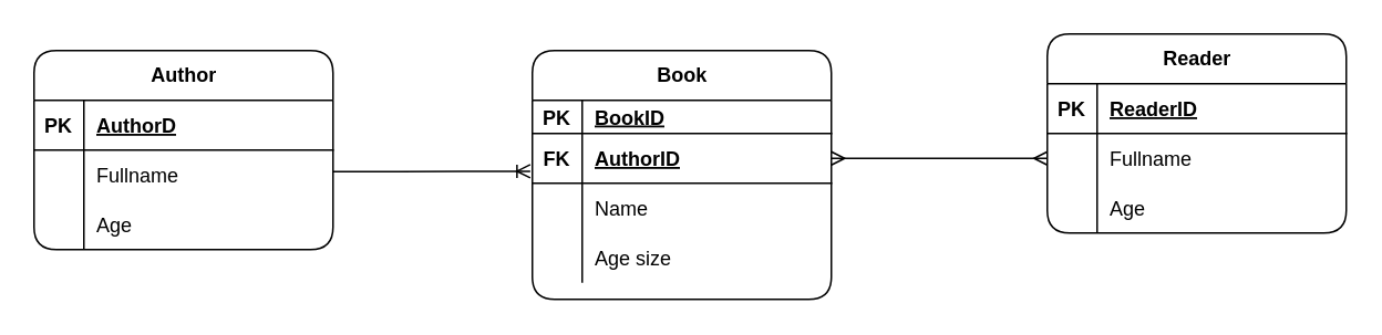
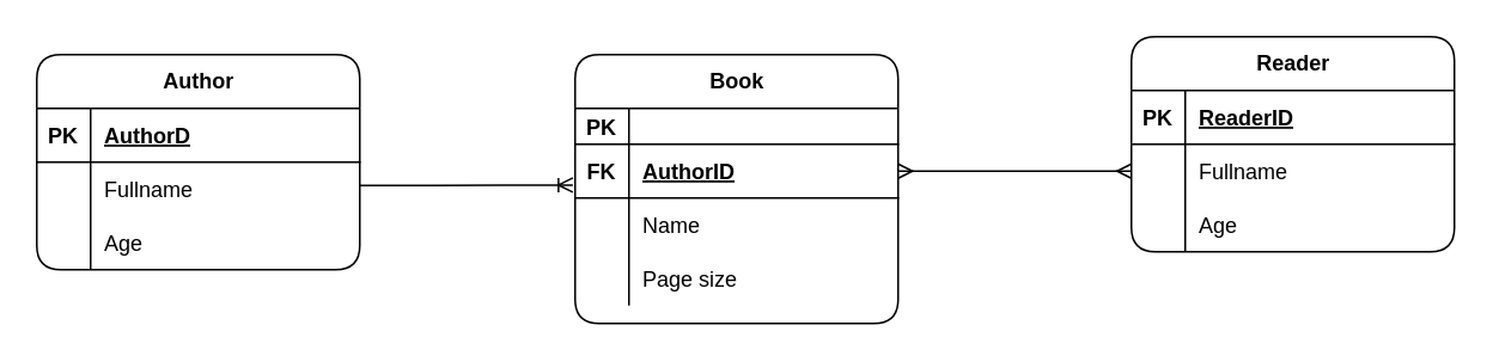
  <mxCell id="0" value="" />
  <mxCell id="1" parent="0" />
  <mxCell id="2" value="" style="edgeStyle=entityRelationEdgeStyle;fontSize=12;html=1;endArrow=ERmany;startArrow=ERmany;entryX=0;entryY=0.5;entryDx=0;entryDy=0;exitX=1;exitY=0.5;exitDx=0;exitDy=0;" edge="1" parent="1" target="7"><mxGeometry width="100" height="100" relative="1" as="geometry"><mxPoint x="500" y="95" as="sourcePoint" /><mxPoint x="190" y="235" as="targetPoint" /></mxGeometry></mxCell>
  <mxCell id="3" value="Reader" style="shape=table;startSize=30;container=1;collapsible=1;childLayout=tableLayout;fixedRows=1;rowLines=0;fontStyle=1;align=center;resizeLast=1;rounded=1;html=1;" vertex="1" parent="1"><mxGeometry x="630" y="20" width="180" height="120" as="geometry" /></mxCell>
  <mxCell id="4" value="" style="shape=partialRectangle;collapsible=0;dropTarget=0;pointerEvents=0;fillColor=none;top=0;left=0;bottom=1;right=0;points=[[0,0.5],[1,0.5]];portConstraint=eastwest;" vertex="1" parent="3"><mxGeometry y="30" width="180" height="30" as="geometry" /></mxCell>
  <mxCell id="5" value="PK" style="shape=partialRectangle;connectable=0;fillColor=none;top=0;left=0;bottom=0;right=0;fontStyle=1;overflow=hidden;" vertex="1" parent="4"><mxGeometry width="30" height="30" as="geometry" /></mxCell>
  <mxCell id="6" value="ReaderID" style="shape=partialRectangle;connectable=0;fillColor=none;top=0;left=0;bottom=0;right=0;align=left;spacingLeft=6;fontStyle=5;overflow=hidden;" vertex="1" parent="4"><mxGeometry x="30" width="150" height="30" as="geometry" /></mxCell>
  <mxCell id="7" value="" style="shape=partialRectangle;collapsible=0;dropTarget=0;pointerEvents=0;fillColor=none;top=0;left=0;bottom=0;right=0;points=[[0,0.5],[1,0.5]];portConstraint=eastwest;" vertex="1" parent="3"><mxGeometry y="60" width="180" height="30" as="geometry" /></mxCell>
  <mxCell id="8" value="" style="shape=partialRectangle;connectable=0;fillColor=none;top=0;left=0;bottom=0;right=0;editable=1;overflow=hidden;" vertex="1" parent="7"><mxGeometry width="30" height="30" as="geometry" /></mxCell>
  <mxCell id="9" value="Fullname" style="shape=partialRectangle;connectable=0;fillColor=none;top=0;left=0;bottom=0;right=0;align=left;spacingLeft=6;overflow=hidden;" vertex="1" parent="7"><mxGeometry x="30" width="150" height="30" as="geometry" /></mxCell>
  <mxCell id="10" value="" style="shape=partialRectangle;collapsible=0;dropTarget=0;pointerEvents=0;fillColor=none;top=0;left=0;bottom=0;right=0;points=[[0,0.5],[1,0.5]];portConstraint=eastwest;" vertex="1" parent="3"><mxGeometry y="90" width="180" height="30" as="geometry" /></mxCell>
  <mxCell id="11" value="" style="shape=partialRectangle;connectable=0;fillColor=none;top=0;left=0;bottom=0;right=0;editable=1;overflow=hidden;" vertex="1" parent="10"><mxGeometry width="30" height="30" as="geometry" /></mxCell>
  <mxCell id="12" value="Age" style="shape=partialRectangle;connectable=0;fillColor=none;top=0;left=0;bottom=0;right=0;align=left;spacingLeft=6;overflow=hidden;" vertex="1" parent="10"><mxGeometry x="30" width="150" height="30" as="geometry" /></mxCell>
  <mxCell id="13" value="Book" style="shape=table;startSize=30;container=1;collapsible=1;childLayout=tableLayout;fixedRows=1;rowLines=0;fontStyle=1;align=center;resizeLast=1;rounded=1;html=1;" vertex="1" parent="1"><mxGeometry x="320" y="30" width="180" height="150" as="geometry" /></mxCell>
  <mxCell id="14" value="" style="shape=partialRectangle;collapsible=0;dropTarget=0;pointerEvents=0;fillColor=none;top=0;left=0;bottom=1;right=0;points=[[0,0.5],[1,0.5]];portConstraint=eastwest;" vertex="1" parent="13"><mxGeometry y="30" width="180" height="20" as="geometry" /></mxCell>
  <mxCell id="15" value="PK" style="shape=partialRectangle;connectable=0;fillColor=none;top=0;left=0;bottom=0;right=0;fontStyle=1;overflow=hidden;" vertex="1" parent="14"><mxGeometry width="30" height="20" as="geometry" /></mxCell>
- <mxCell id="16" value="BookID" style="shape=partialRectangle;connectable=0;fillColor=none;top=0;left=0;bottom=0;right=0;align=left;spacingLeft=6;fontStyle=5;overflow=hidden;" vertex="1" parent="14"><mxGeometry x="30" width="150" height="20" as="geometry" /></mxCell>
  <mxCell id="17" value="" style="shape=partialRectangle;collapsible=0;dropTarget=0;pointerEvents=0;fillColor=none;top=0;left=0;bottom=1;right=0;points=[[0,0.5],[1,0.5]];portConstraint=eastwest;rounded=1;html=1;" vertex="1" parent="13"><mxGeometry y="50" width="180" height="30" as="geometry" /></mxCell>
  <mxCell id="18" value="FK" style="shape=partialRectangle;connectable=0;fillColor=none;top=0;left=0;bottom=0;right=0;fontStyle=1;overflow=hidden;" vertex="1" parent="17"><mxGeometry width="30" height="30" as="geometry" /></mxCell>
  <mxCell id="19" value="AuthorID" style="shape=partialRectangle;connectable=0;fillColor=none;top=0;left=0;bottom=0;right=0;align=left;spacingLeft=6;fontStyle=5;overflow=hidden;" vertex="1" parent="17"><mxGeometry x="30" width="150" height="30" as="geometry" /></mxCell>
  <mxCell id="20" value="" style="shape=partialRectangle;collapsible=0;dropTarget=0;pointerEvents=0;fillColor=none;top=0;left=0;bottom=0;right=0;points=[[0,0.5],[1,0.5]];portConstraint=eastwest;" vertex="1" parent="13"><mxGeometry y="80" width="180" height="30" as="geometry" /></mxCell>
  <mxCell id="21" value="" style="shape=partialRectangle;connectable=0;fillColor=none;top=0;left=0;bottom=0;right=0;editable=1;overflow=hidden;" vertex="1" parent="20"><mxGeometry width="30" height="30" as="geometry" /></mxCell>
  <mxCell id="22" value="Name" style="shape=partialRectangle;connectable=0;fillColor=none;top=0;left=0;bottom=0;right=0;align=left;spacingLeft=6;overflow=hidden;" vertex="1" parent="20"><mxGeometry x="30" width="150" height="30" as="geometry" /></mxCell>
  <mxCell id="23" value="" style="shape=partialRectangle;collapsible=0;dropTarget=0;pointerEvents=0;fillColor=none;top=0;left=0;bottom=0;right=0;points=[[0,0.5],[1,0.5]];portConstraint=eastwest;" vertex="1" parent="13"><mxGeometry y="110" width="180" height="30" as="geometry" /></mxCell>
  <mxCell id="24" value="" style="shape=partialRectangle;connectable=0;fillColor=none;top=0;left=0;bottom=0;right=0;editable=1;overflow=hidden;" vertex="1" parent="23"><mxGeometry width="30" height="30" as="geometry" /></mxCell>
- <mxCell id="25" value="Age size" style="shape=partialRectangle;connectable=0;fillColor=none;top=0;left=0;bottom=0;right=0;align=left;spacingLeft=6;overflow=hidden;" vertex="1" parent="23"><mxGeometry x="30" width="150" height="30" as="geometry" /></mxCell>
+ <mxCell id="25" value="Page size" style="shape=partialRectangle;connectable=0;fillColor=none;top=0;left=0;bottom=0;right=0;align=left;spacingLeft=6;overflow=hidden;" vertex="1" parent="23"><mxGeometry x="30" width="150" height="30" as="geometry" /></mxCell>
  <mxCell id="26" value="Author" style="shape=table;startSize=30;container=1;collapsible=1;childLayout=tableLayout;fixedRows=1;rowLines=0;fontStyle=1;align=center;resizeLast=1;rounded=1;html=1;" vertex="1" parent="1"><mxGeometry x="20" y="30" width="180" height="120" as="geometry" /></mxCell>
  <mxCell id="27" value="" style="shape=partialRectangle;collapsible=0;dropTarget=0;pointerEvents=0;fillColor=none;top=0;left=0;bottom=1;right=0;points=[[0,0.5],[1,0.5]];portConstraint=eastwest;" vertex="1" parent="26"><mxGeometry y="30" width="180" height="30" as="geometry" /></mxCell>
  <mxCell id="28" value="PK" style="shape=partialRectangle;connectable=0;fillColor=none;top=0;left=0;bottom=0;right=0;fontStyle=1;overflow=hidden;" vertex="1" parent="27"><mxGeometry width="30" height="30" as="geometry" /></mxCell>
  <mxCell id="29" value="AuthorD" style="shape=partialRectangle;connectable=0;fillColor=none;top=0;left=0;bottom=0;right=0;align=left;spacingLeft=6;fontStyle=5;overflow=hidden;" vertex="1" parent="27"><mxGeometry x="30" width="150" height="30" as="geometry" /></mxCell>
  <mxCell id="30" value="" style="shape=partialRectangle;collapsible=0;dropTarget=0;pointerEvents=0;fillColor=none;top=0;left=0;bottom=0;right=0;points=[[0,0.5],[1,0.5]];portConstraint=eastwest;" vertex="1" parent="26"><mxGeometry y="60" width="180" height="30" as="geometry" /></mxCell>
  <mxCell id="31" value="" style="shape=partialRectangle;connectable=0;fillColor=none;top=0;left=0;bottom=0;right=0;editable=1;overflow=hidden;" vertex="1" parent="30"><mxGeometry width="30" height="30" as="geometry" /></mxCell>
  <mxCell id="32" value="Fullname" style="shape=partialRectangle;connectable=0;fillColor=none;top=0;left=0;bottom=0;right=0;align=left;spacingLeft=6;overflow=hidden;" vertex="1" parent="30"><mxGeometry x="30" width="150" height="30" as="geometry" /></mxCell>
  <mxCell id="33" value="" style="shape=partialRectangle;collapsible=0;dropTarget=0;pointerEvents=0;fillColor=none;top=0;left=0;bottom=0;right=0;points=[[0,0.5],[1,0.5]];portConstraint=eastwest;" vertex="1" parent="26"><mxGeometry y="90" width="180" height="30" as="geometry" /></mxCell>
  <mxCell id="34" value="" style="shape=partialRectangle;connectable=0;fillColor=none;top=0;left=0;bottom=0;right=0;editable=1;overflow=hidden;" vertex="1" parent="33"><mxGeometry width="30" height="30" as="geometry" /></mxCell>
  <mxCell id="35" value="Age" style="shape=partialRectangle;connectable=0;fillColor=none;top=0;left=0;bottom=0;right=0;align=left;spacingLeft=6;overflow=hidden;" vertex="1" parent="33"><mxGeometry x="30" width="150" height="30" as="geometry" /></mxCell>
  <mxCell id="36" value="" style="edgeStyle=entityRelationEdgeStyle;fontSize=12;html=1;endArrow=ERoneToMany;entryX=-0.007;entryY=0.76;entryDx=0;entryDy=0;entryPerimeter=0;" edge="1" parent="1"><mxGeometry width="100" height="100" relative="1" as="geometry"><mxPoint x="200" y="103" as="sourcePoint" /><mxPoint x="318.74" y="102.8" as="targetPoint" /></mxGeometry></mxCell>
